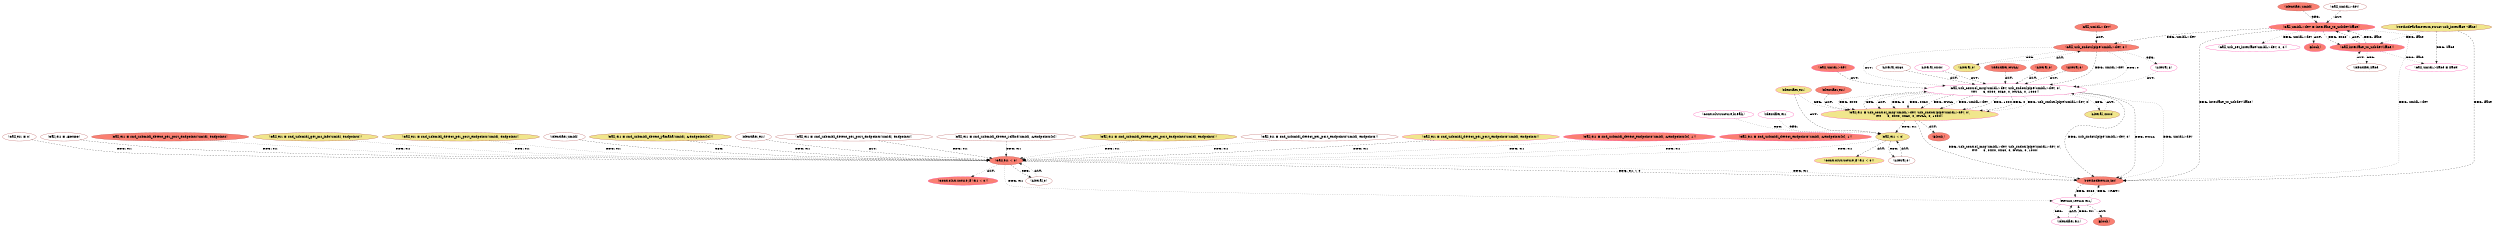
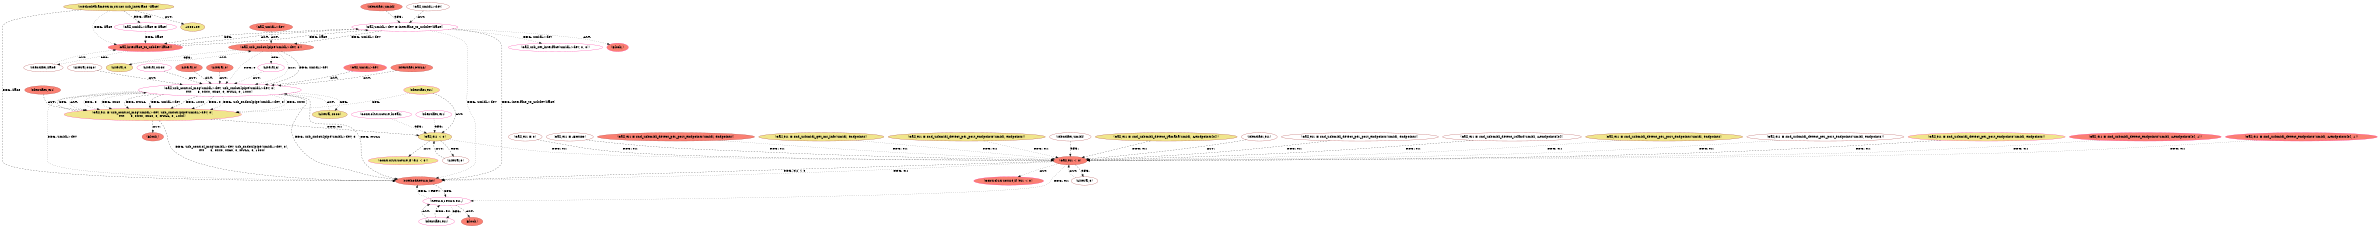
  digraph {
    node [color=brown fillcolor=white style=filled]
    edge [style=dashed]
    n1 [fillcolor=salmon label="(Call,usb_sndctrlpipe(umidi->dev, 0))"]
    n2 [color=deeppink label="(Call,usb_control_msg(umidi->dev, usb_sndctrlpipe(umidi->dev, 0),\n\t\t\t\t      3, 0x40, 0x60, 0, NULL, 0, 1000))"]
    n3 [fillcolor=khaki label="(Literal,0)"]
    n4 [color=deeppink label="(Literal,3)"]
    n5 [fillcolor=salmon label="(MethodReturn,int)"]
    n6 [color=deeppink fillcolor=khaki label="(Call,err = usb_control_msg(umidi->dev, usb_sndctrlpipe(umidi->dev, 0),\n\t\t\t\t      3, 0x40, 0x60, 0, NULL, 0, 1000))"]
    n7 [fillcolor=khaki label="(Literal,4000)"]
-   n8 [color=deeppink fillcolor=salmon label="(Call,umidi->dev = interface_to_usbdev(iface))"]
+   n8 [color=deeppink label="(Call,umidi->dev = interface_to_usbdev(iface))"]
    n9 [color=deeppink fillcolor=salmon label="(Call,interface_to_usbdev(iface))"]
    n10 [color=deeppink label="(Call,usb_set_interface(umidi->dev, 0, 0))"]
    n11 [color=deeppink fillcolor=salmon label="(Block,)"]
    n12 [label="(Identifier,iface)"]
    n13 [color=deeppink label="(Call,umidi->iface = iface)"]
    n14 [color=deeppink label="(Return,return err;)"]
    n15 [fillcolor=khaki label="(MethodParameterIn,struct usb_interface *iface)"]
+   1000109 [fillcolor=khaki]
    n17 [fillcolor=khaki label="(Call,err < 0)"]
    n18 [fillcolor=salmon label="(Block,)"]
    n19 [fillcolor=salmon label="(Call,err < 0)"]
    n20 [color=deeppink fillcolor=khaki label="(ControlStructure,if (err < 0))"]
    n21 [label="(Literal,0)"]
    n22 [label="(Literal,0)"]
    n23 [color=deeppink fillcolor=salmon label="(ControlStructure,if (err < 0))"]
    n24 [color=deeppink label="(Identifier,err)"]
    n25 [fillcolor=salmon label="(Block,)"]
    n26 [color=deeppink fillcolor=salmon label="(Call,umidi->dev)"]
    n27 [fillcolor=salmon label="(Identifier,NULL)"]
    n28 [color=deeppink label="(Identifier,err)"]
    n29 [fillcolor=khaki label="(Call,err = snd_usbmidi_detect_yamaha(umidi, &endpoints[0]))"]
    n30 [label="(Identifier,err)"]
    n31 [fillcolor=salmon label="(Identifier,err)"]
    n32 [label="(Call,err = snd_usbmidi_detect_per_port_endpoints(umidi, endpoints))"]
    n33 [fillcolor=salmon label="(Identifier,umidi)"]
    n34 [label="(Call,err = snd_usbmidi_detect_roland(umidi, &endpoints[0]))"]
    n35 [color=deeppink fillcolor=khaki label="(Identifier,err)"]
    n36 [fillcolor=khaki label="(Call,err = snd_usbmidi_detect_per_port_endpoints(umidi, endpoints))"]
    n37 [label="(Literal,0x60)"]
    n38 [color=deeppink label="(ControlStructure,break;)"]
    n39 [color=deeppink label="(Literal,0x40)"]
    n40 [label="(Call,err = snd_usbmidi_detect_per_port_endpoints(umidi, endpoints))"]
    n41 [label="(Call,umidi->dev)"]
    n42 [fillcolor=salmon label="(Literal,0)"]
    n43 [color=deeppink fillcolor=khaki label="(Call,err = snd_usbmidi_detect_per_port_endpoints(umidi, endpoints))"]
    n44 [color=deeppink fillcolor=salmon label="(Call,err = snd_usbmidi_detect_endpoints(umidi, &endpoints[0], 1))"]
    n45 [color=deeppink fillcolor=salmon label="(Call,err = snd_usbmidi_detect_endpoints(umidi, &endpoints[0], 1))"]
    n46 [label="(Call,err = 0)"]
    n47 [label="(Call,err = -ENXIO)"]
    n48 [fillcolor=salmon label="(Call,err = snd_usbmidi_detect_per_port_endpoints(umidi, endpoints))"]
    n49 [fillcolor=salmon label="(Call,umidi->dev)"]
    n50 [fillcolor=khaki label="(Call,err = snd_usbmidi_get_ms_info(umidi, endpoints))"]
    n51 [fillcolor=khaki label="(Call,err = snd_usbmidi_detect_per_port_endpoints(umidi, endpoints))"]
    n52 [label="(Identifier,umidi)"]
    n53 [fillcolor=salmon label="(Literal,0)"]
    n1 -> n2 [label="AST: " style=dotted]
    n1 -> n2 [label="DDG: umidi->dev"]
    n1 -> n2 [label="DDG: 0" style=dotted]
    n1 -> n3 [label="CFG: " style=dotted]
    n1 -> n4 [label="CFG: " style=dotted]
    n2 -> n5 [label="DDG: usb_sndctrlpipe(umidi->dev, 0)"]
    n2 -> n5 [label="DDG: NULL"]
    n2 -> n5 [label="DDG: umidi->dev" style=dotted]
    n2 -> n6 [label="AST: " style=dotted]
    n2 -> n6 [label="DDG: 3" style=dotted]
    n2 -> n6 [label="DDG: 0x60" style=dotted]
    n2 -> n6 [label="DDG: NULL"]
    n2 -> n6 [label="DDG: umidi->dev"]
    n2 -> n6 [label="DDG: 1000"]
    n2 -> n6 [label="DDG: 0"]
    n2 -> n6 [label="DDG: usb_sndctrlpipe(umidi->dev, 0)" style=dotted]
    n2 -> n6 [label="DDG: 0x40" style=dotted]
    n2 -> n7 [label="CFG: " style=dotted]
    n3 -> n1 [label="AST: " style=dotted]
    n4 -> n2 [label="AST: " style=dotted]
-   n5 -> n14 [label="DDG: 0x60"]
+   n5 -> n14 [label="CFG: "]
    n6 -> n2 [label="CFG: "]
    n6 -> n5 [label="DDG: usb_control_msg(umidi->dev, usb_sndctrlpipe(umidi->dev, 0),\n\t\t\t\t      3, 0x40, 0x60, 0, NULL, 0, 1000)"]
    n6 -> n17 [label="DDG: err"]
    n6 -> n18 [label="AST: "]
    n7 -> n2 [label="AST: " style=dotted]
    n8 -> n1 [label="DDG: umidi->dev"]
    n8 -> n5 [label="DDG: umidi->dev" style=dotted]
    n8 -> n5 [label="DDG: interface_to_usbdev(iface)"]
-   n8 -> n9 [label="DDG: 0x60"]
+   n8 -> n9 [label="CFG: "]
    n8 -> n10 [label="DDG: umidi->dev" style=dotted]
    n8 -> n11 [label="AST: " style=dotted]
    n9 -> n8 [label="AST: "]
    n9 -> n8 [label="DDG: iface"]
    n9 -> n12 [label="CFG: " style=dotted]
-   n9 -> n13 [label="DDG: iface" style=dotted]
+   n13 -> n9 [label="DDG: iface" style=dotted]
    n12 -> n9 [label="AST: " style=dotted]
    n14 -> n5 [label="DDG: <RET>" style=dotted]
    n14 -> n24 [label="CFG: " style=dotted]
    n14 -> n25 [label="AST: "]
    n15 -> n5 [label="DDG: iface"]
    n15 -> n9 [label="DDG: iface" style=dotted]
    n15 -> n13 [label="DDG: iface"]
+   n15 -> 1000109 [label="AST: "]
    n17 -> n19 [label="DDG: err" style=dotted]
    n17 -> n20 [label="AST: "]
    n17 -> n21 [label="CFG: "]
    n19 -> n5 [label="DDG: err < 0"]
    n19 -> n5 [label="DDG: err" style=dotted]
    n19 -> n14 [label="DDG: err" style=dotted]
    n19 -> n22 [label="CFG: "]
    n19 -> n23 [label="AST: " style=dotted]
    n21 -> n17 [label="AST: "]
    n22 -> n19 [label="AST: " style=dotted]
    n24 -> n14 [label="AST: "]
    n24 -> n14 [label="DDG: err"]
    n26 -> n2 [label="AST: "]
    n27 -> n2 [label="AST: "]
    n28 -> n17 [label="CFG: " style=dotted]
    n29 -> n19 [label="DDG: err"]
    n30 -> n19 [label="AST: "]
    n31 -> n6 [label="AST: "]
    n32 -> n19 [label="DDG: err"]
    n33 -> n8 [label="CFG: "]
    n34 -> n19 [label="DDG: err"]
    n35 -> n6 [label="CFG: " style=dotted]
    n35 -> n17 [label="AST: "]
    n36 -> n19 [label="DDG: err" style=dotted]
    n37 -> n2 [label="AST: "]
    n38 -> n17 [label="CFG: " style=dotted]
    n39 -> n2 [label="AST: "]
    n40 -> n19 [label="DDG: err" style=dotted]
    n41 -> n8 [label="AST: "]
    n42 -> n2 [label="AST: "]
    n43 -> n19 [label="DDG: err"]
    n44 -> n19 [label="DDG: err" style=dotted]
    n45 -> n19 [label="DDG: err" style=dotted]
    n46 -> n19 [label="DDG: err"]
    n47 -> n19 [label="DDG: err"]
    n48 -> n19 [label="DDG: err" style=dotted]
    n49 -> n1 [label="AST: "]
    n50 -> n19 [label="DDG: err" style=dotted]
    n51 -> n19 [label="DDG: err" style=dotted]
    n52 -> n19 [label="CFG: "]
    n53 -> n2 [label="AST: "]
  }
